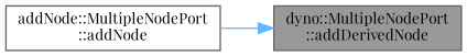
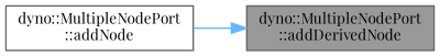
  digraph {
    rankdir=RL
    fontname="Playfair Display"
    node [fontname="Playfair Display" fontsize=10 shape=box style=filled]
    n1 [color=gray40 fillcolor=grey60 fontcolor=black height=0.2 label="dyno::MultipleNodePort\l::addDerivedNode" width=0.4]
-   n2 [color=grey40 fillcolor=white height=0.2 label="addNode::MultipleNodePort\l::addNode" width=0.4]
+   n2 [color=grey40 fillcolor=white height=0.2 label="dyno::MultipleNodePort\l::addNode" width=0.4]
    n1 -> n2 [color=steelblue1 dir=back fontname="Playfair Display" fontsize=10 labelfontname=Helvetica labelfontsize=10 style=solid]
  }
